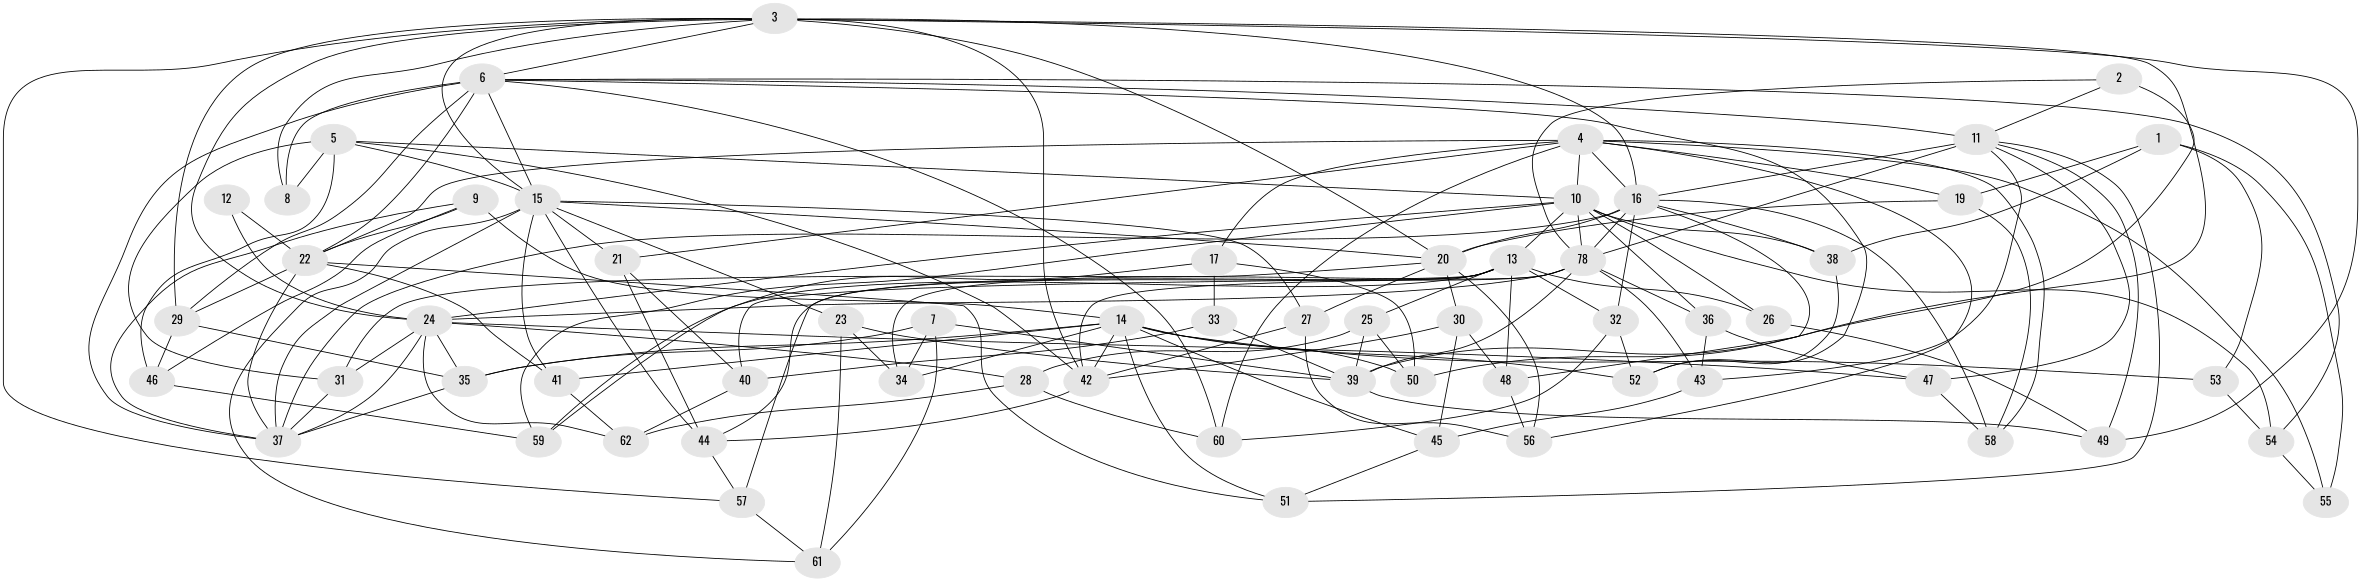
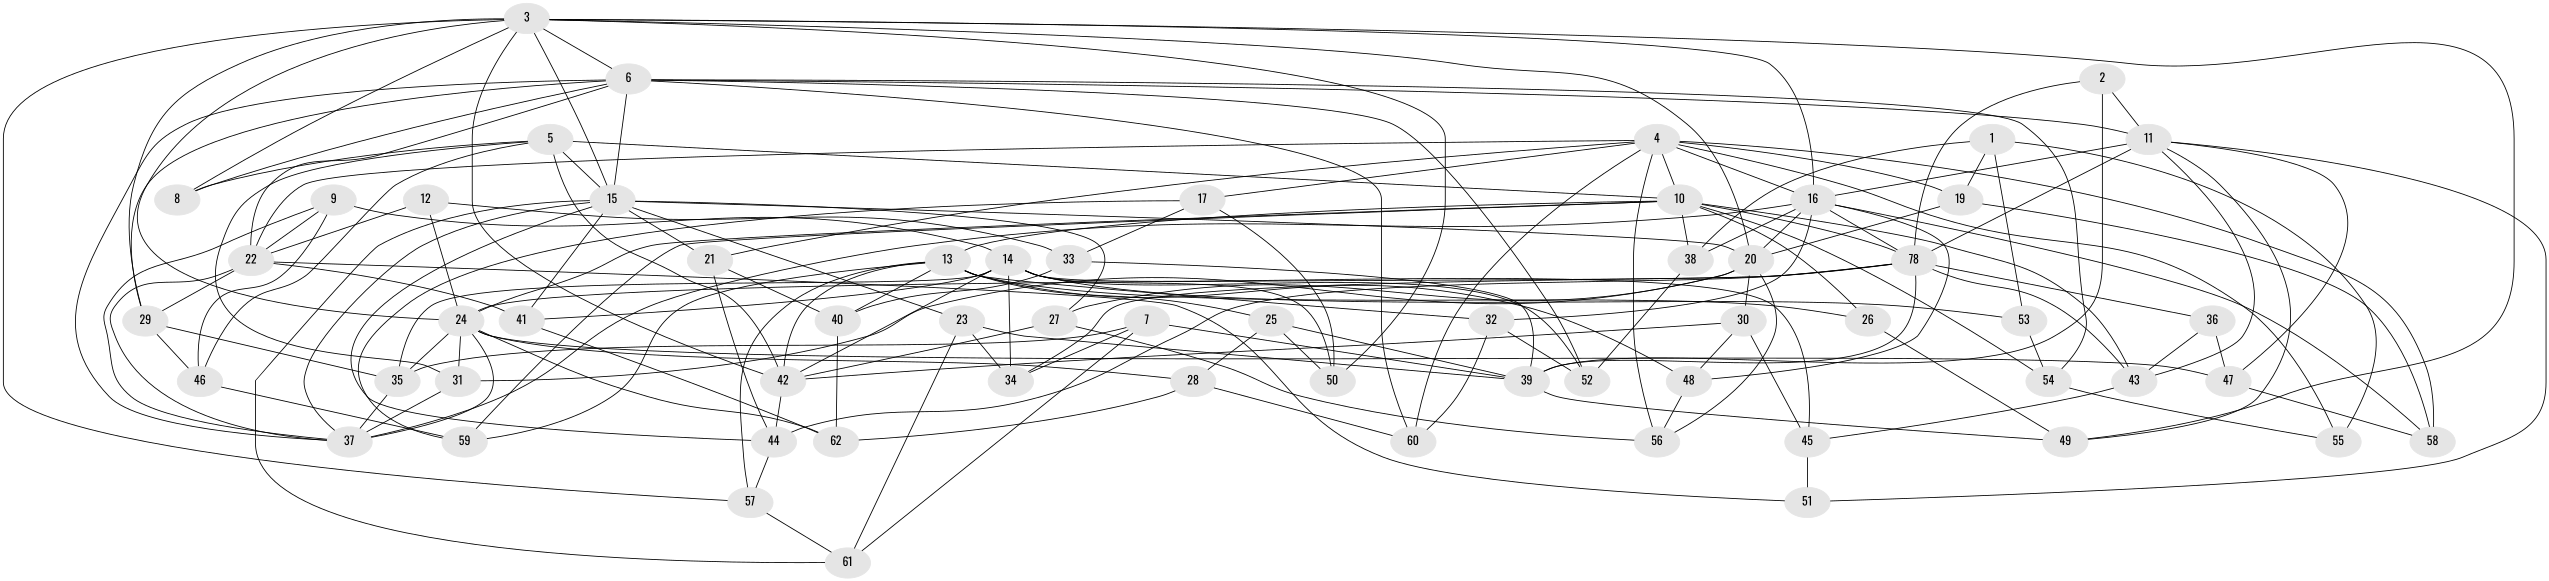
  graph {
    fontname=Oswald
    node [color=gray90 fontname=Oswald style=filled]
    edge [fontname=Oswald weight=1.0]
    1
    19
    38
    53
    55
    20
    58
    52
    54
    2
    11
    n12 [label=78]
    39
    16
    49
    43
    47
    51
    24
    34
    36
    44
    3
    6
    8
    15
    29
    42
    50
    57
    22
    60
    37
    21
    61
    41
    23
    27
    32
    48
    56
    31
    30
    35
    28
    62
    46
    4
    10
    17
    13
    26
    59
    33
    40
    5
    7
    9
    14
    45
    25
    12
    1 -- 19
    1 -- 38
    1 -- 53
    1 -- 55
    19 -- 20
    19 -- 58
    38 -- 52
    53 -- 54
    20 -- 27
    20 -- 56
    20 -- 31
    20 -- 30
    54 -- 55
    2 -- 11
    2 -- n12
    2 -- 39 [weight=2.0]
    11 -- n12 [weight=3.0]
    11 -- 16
    11 -- 49
    11 -- 43
    11 -- 47
    11 -- 51
    n12 -- 39
    n12 -- 43
    n12 -- 24
    n12 -- 34
    n12 -- 36
    n12 -- 44
    39 -- 49
    16 -- 38
    16 -- 20
    16 -- 58
    16 -- n12
    16 -- 37
    16 -- 32
    16 -- 48
    43 -- 45
    47 -- 58
    24 -- 47
    24 -- 37 [weight=2.0]
    24 -- 31
    24 -- 35
    24 -- 28
    24 -- 62
    36 -- 43
    36 -- 47
    44 -- 57
    3 -- 20
    3 -- 16
    3 -- 49
    3 -- 24
    3 -- 6
    3 -- 8
    3 -- 15
    3 -- 29
    3 -- 42 [weight=2.0]
    3 -- 50
    3 -- 57
    6 -- 52
    6 -- 54
    6 -- 11
    6 -- 8 [weight=2.0]
    6 -- 15
    6 -- 29
    6 -- 22
    6 -- 60
    6 -- 37 [weight=2.0]
    15 -- 20
    15 -- 44 [weight=2.0]
    15 -- 37
    15 -- 21
    15 -- 61
    15 -- 41
    15 -- 23
    15 -- 27
    29 -- 35 [weight=2.0]
    29 -- 46
    42 -- 44
    57 -- 61
    22 -- 51
    22 -- 29
    22 -- 37
    22 -- 41
    21 -- 44
    21 -- 40
    41 -- 62
    23 -- 39
    23 -- 34
    23 -- 61
    27 -- 42
    27 -- 56
    32 -- 52
    32 -- 60
    48 -- 56
    31 -- 37
    30 -- 42
    30 -- 48
    30 -- 45
    35 -- 37
    28 -- 60
    28 -- 62
    46 -- 59
    4 -- 19
    4 -- 55
    4 -- 58
    4 -- 16
    4 -- 22
    4 -- 60
    4 -- 21
    4 -- 56
    4 -- 10
    4 -- 17
    10 -- 38
    10 -- 54
    10 -- n12
    10 -- 24
-   10 -- 36
+   10 -- 43
    10 -- 13
    10 -- 26
    10 -- 59
    17 -- 50
    17 -- 59
    17 -- 33
    13 -- 42
    13 -- 57
    13 -- 32
    13 -- 48
    13 -- 26 [weight=2.0]
    13 -- 59
    13 -- 40
    13 -- 25
    26 -- 49
    33 -- 39
    33 -- 40
    40 -- 62
    5 -- 8
    5 -- 15
    5 -- 42
    5 -- 31
    5 -- 46
    5 -- 10
    7 -- 39
    7 -- 34
    7 -- 61
    7 -- 35
    9 -- 22
    9 -- 37
    9 -- 46
    9 -- 14
    14 -- 53 [weight=2.0]
    14 -- 52
-   14 -- 51
    14 -- 34
    14 -- 42
    14 -- 50
    14 -- 41
    14 -- 35 [weight=2.0]
    14 -- 45
    45 -- 51
    25 -- 39
    25 -- 50
    25 -- 28
    12 -- 24 [weight=2.0]
    12 -- 22
+   12 -- 33
  }
